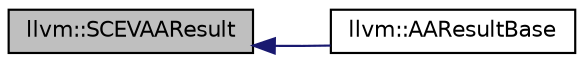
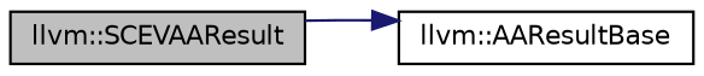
  digraph {
    rankdir=LR
    node [color=black fontname=Helvetica fontsize=10 shape=record]
    n1 [fillcolor=grey75 fontcolor=black height=0.2 label="llvm::SCEVAAResult" style=filled width=0.4]
    n2 [height=0.2 label="llvm::AAResultBase" width=0.4]
-   n1 -> n2 [color=midnightblue dir=back fontname=Helvetica fontsize=10 labelfontname=Helvetica labelfontsize=10 style=solid]
+   n2 -> n1 [color=midnightblue dir=back fontname=Helvetica fontsize=10 labelfontname=Helvetica labelfontsize=10 style=solid]
  }
